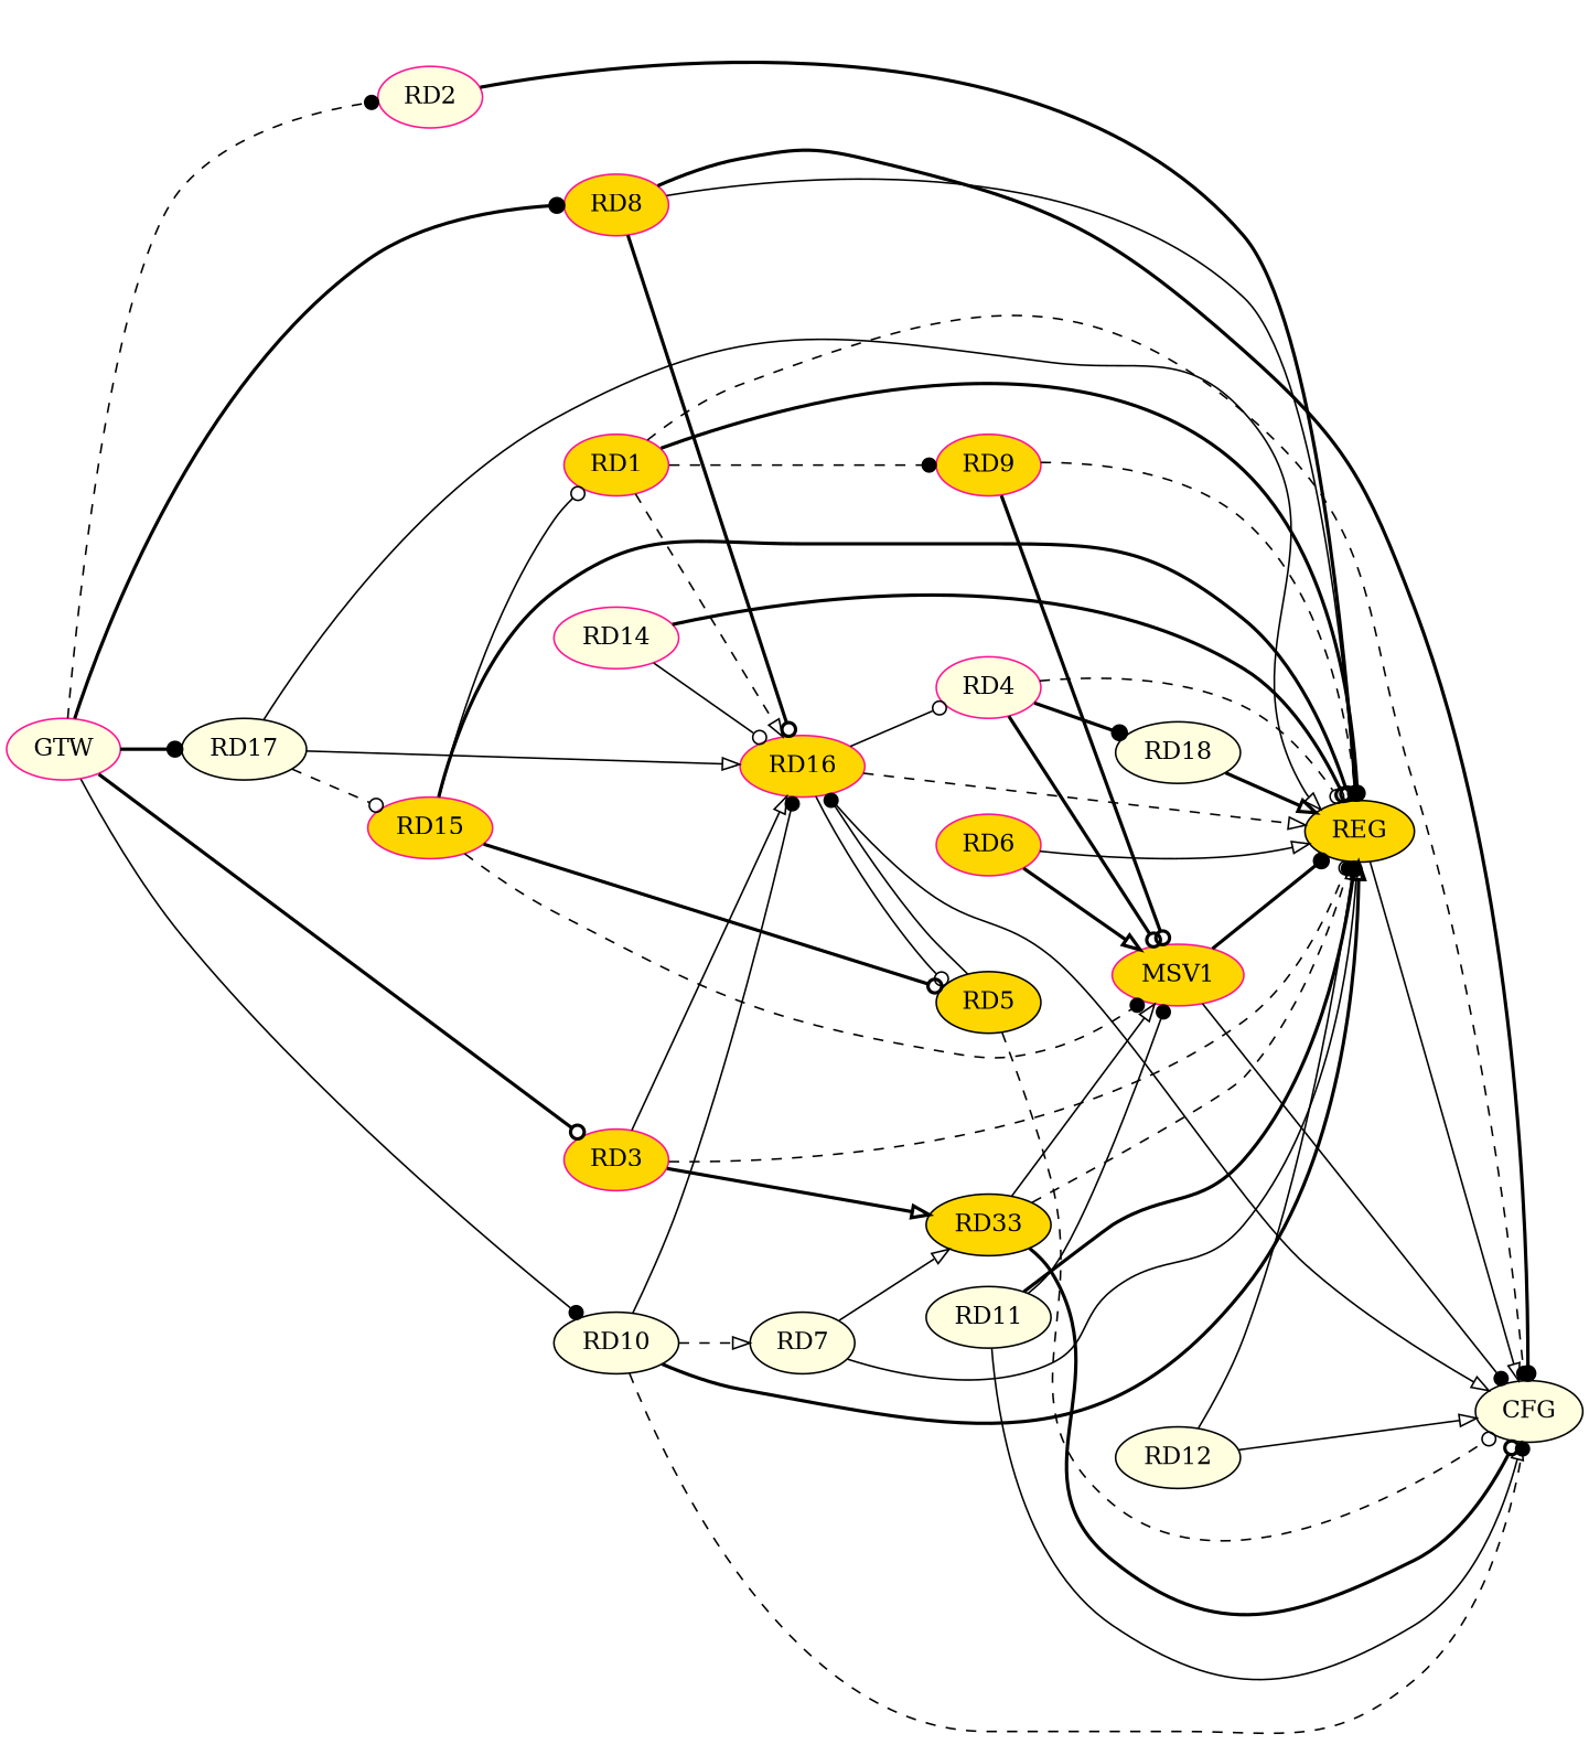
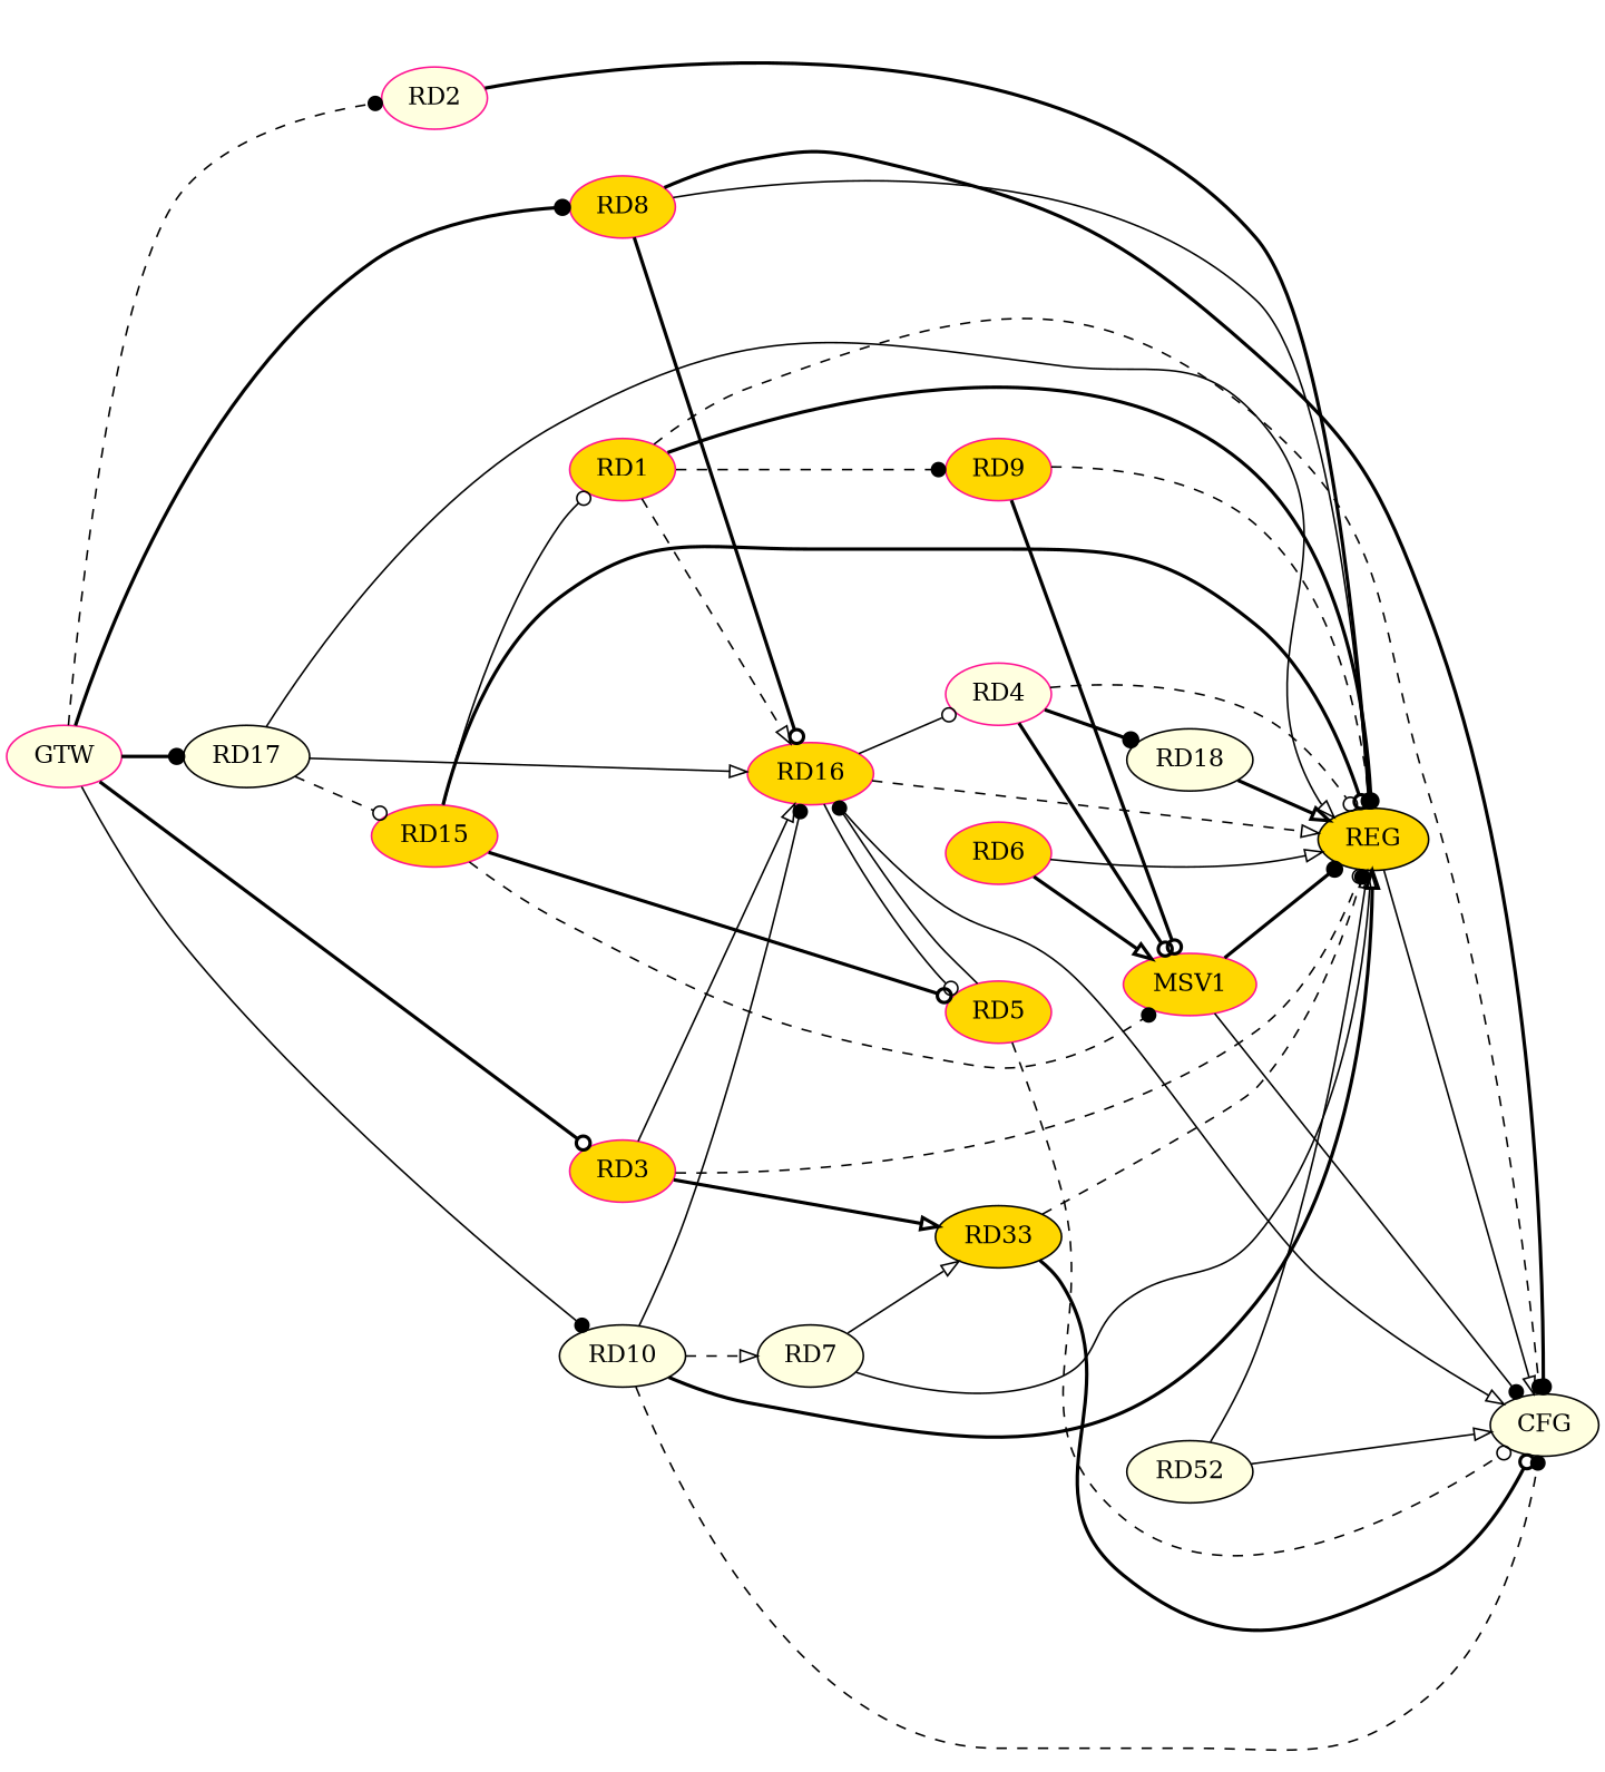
  strict digraph {
    rankdir=LR
    node [color=deeppink fillcolor=gold style=filled]
    edge [arrowhead=dot style=solid]
    n1 [label=RD1]
    n2 [label=RD9]
    n3 [label=RD16]
    n4 [color=black label=REG]
    n5 [color=black fillcolor=lightyellow label=CFG]
    n6 [label=MSV1]
    n7 [fillcolor=lightyellow label=RD4]
-   n8 [color=black label=RD5]
+   n8 [label=RD5]
    n9 [fillcolor=lightyellow label=RD2]
    n10 [label=RD3]
    n11 [color=black label=RD33]
    n12 [color=black fillcolor=lightyellow label=RD18]
    n13 [label=RD6]
    n14 [color=black fillcolor=lightyellow label=RD7]
    n15 [label=RD8]
    n16 [color=black fillcolor=lightyellow label=RD10]
-   n17 [color=black fillcolor=lightyellow label=RD11]
-   n18 [color=black fillcolor=lightyellow label=RD12]
-   n19 [fillcolor=lightyellow label=RD14]
+   n18 [color=black fillcolor=lightyellow label=RD52]
    n20 [label=RD15]
    n21 [color=black fillcolor=lightyellow label=RD17]
    n22 [fillcolor=lightyellow label=GTW]
    n1 -> n2 [style=dashed]
    n1 -> n3 [arrowhead=onormal style=dashed]
    n1 -> n4 [arrowhead=odot style=bold]
    n1 -> n5 [style=dashed]
    n2 -> n4 [style=dashed]
    n2 -> n6 [arrowhead=odot style=bold]
    n3 -> n4 [arrowhead=onormal style=dashed]
    n3 -> n5 [arrowhead=onormal]
    n3 -> n7 [arrowhead=odot]
    n3 -> n8 [arrowhead=odot]
    n4 -> n5 [arrowhead=onormal]
    n6 -> n4 [style=bold]
    n6 -> n5
    n7 -> n4 [arrowhead=odot style=dashed]
    n7 -> n6 [arrowhead=odot style=bold]
    n7 -> n12 [style=bold]
    n8 -> n3
    n8 -> n5 [arrowhead=odot style=dashed]
    n9 -> n4 [style=bold]
    n10 -> n3 [arrowhead=onormal]
    n10 -> n4 [arrowhead=odot style=dashed]
    n10 -> n11 [arrowhead=onormal style=bold]
    n11 -> n4 [style=dashed]
    n11 -> n5 [arrowhead=odot style=bold]
-   n11 -> n6 [arrowhead=onormal]
    n12 -> n4 [arrowhead=onormal style=bold]
    n13 -> n4 [arrowhead=onormal]
    n13 -> n6 [arrowhead=onormal style=bold]
    n14 -> n4 [arrowhead=onormal]
    n14 -> n11 [arrowhead=onormal]
    n15 -> n3 [arrowhead=odot style=bold]
    n15 -> n4
    n15 -> n5 [style=bold]
    n16 -> n3
    n16 -> n4 [arrowhead=onormal style=bold]
    n16 -> n5 [style=dashed]
    n16 -> n14 [arrowhead=onormal style=dashed]
-   n17 -> n4 [style=bold]
-   n17 -> n5 [arrowhead=onormal]
-   n17 -> n6
    n18 -> n4 [arrowhead=onormal]
    n18 -> n5 [arrowhead=onormal]
-   n19 -> n3 [arrowhead=odot]
-   n19 -> n4 [arrowhead=odot style=bold]
    n20 -> n1 [arrowhead=odot]
    n20 -> n4 [arrowhead=odot style=bold]
    n20 -> n6 [style=dashed]
    n20 -> n8 [arrowhead=odot style=bold]
    n21 -> n3 [arrowhead=onormal]
    n21 -> n4 [arrowhead=onormal]
    n21 -> n20 [arrowhead=odot style=dashed]
    n22 -> n9 [style=dashed]
    n22 -> n10 [arrowhead=odot style=bold]
    n22 -> n15 [style=bold]
    n22 -> n16
    n22 -> n21 [style=bold]
  }
